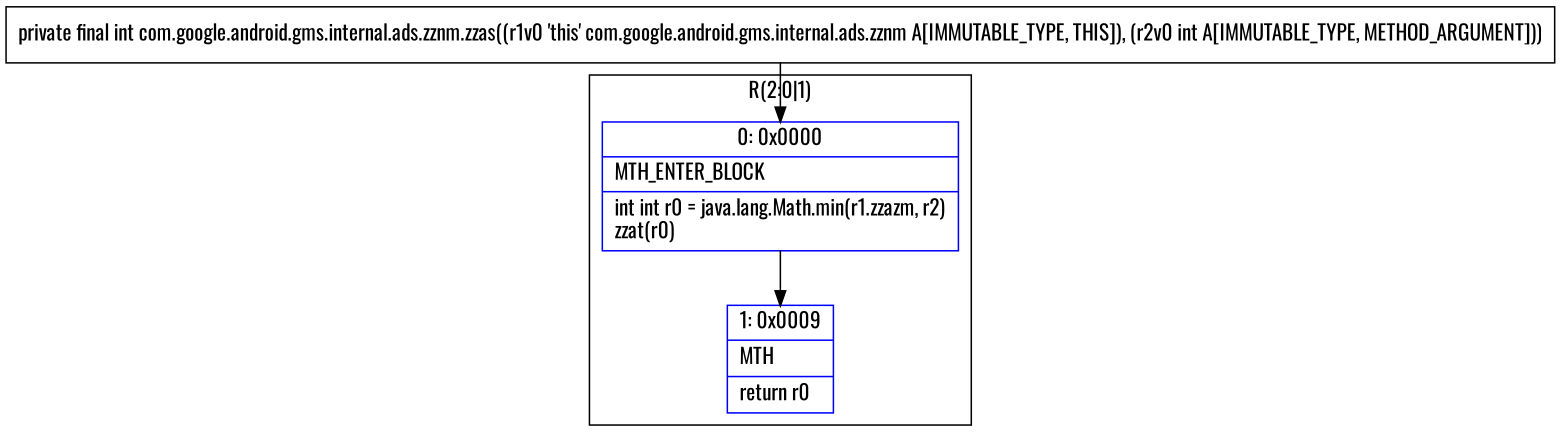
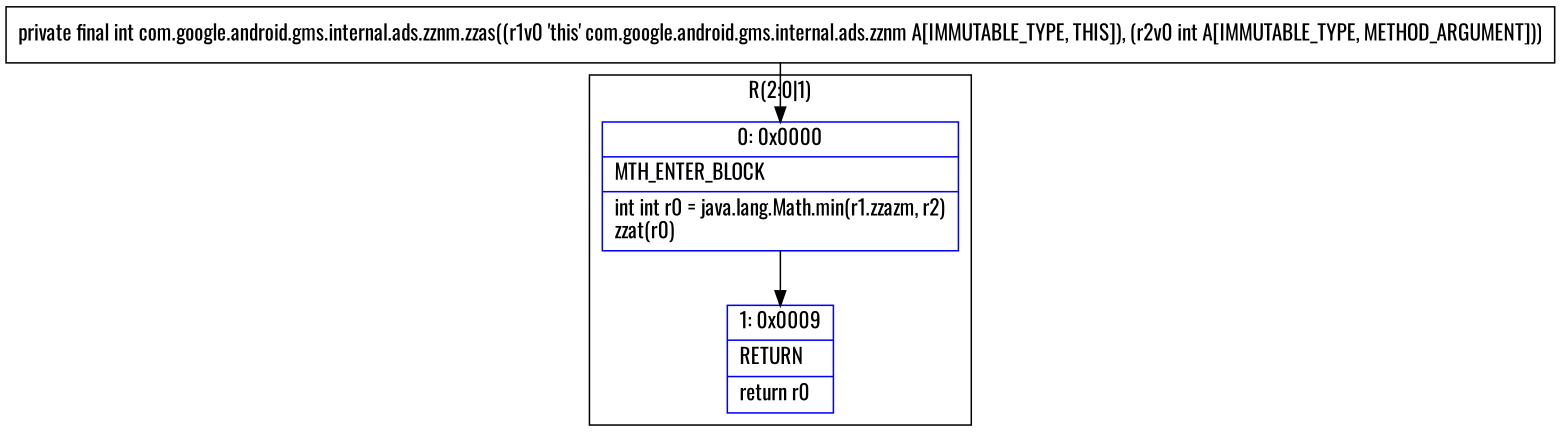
  digraph {
    fontname=Oswald
    node [color=blue shape=record fontname=Oswald]
    edge [fontname=Oswald]
    n1 [label="{0\:\ 0x0000|MTH_ENTER_BLOCK\l|int int r0 = java.lang.Math.min(r1.zzazm, r2)\lzzat(r0)\l}"]
-   n2 [label="{1\:\ 0x0009|MTH\l|return r0\l}"]
+   n2 [label="{1\:\ 0x0009|RETURN\l|return r0\l}"]
    n3 [label="{private final int com.google.android.gms.internal.ads.zznm.zzas((r1v0 'this' com.google.android.gms.internal.ads.zznm A[IMMUTABLE_TYPE, THIS]), (r2v0 int A[IMMUTABLE_TYPE, METHOD_ARGUMENT])) }" color=""]
    subgraph cluster_1 {
      label="R(2:0|1)"
      n1
      n2
    }
    n1 -> n2
    n3 -> n1
  }
